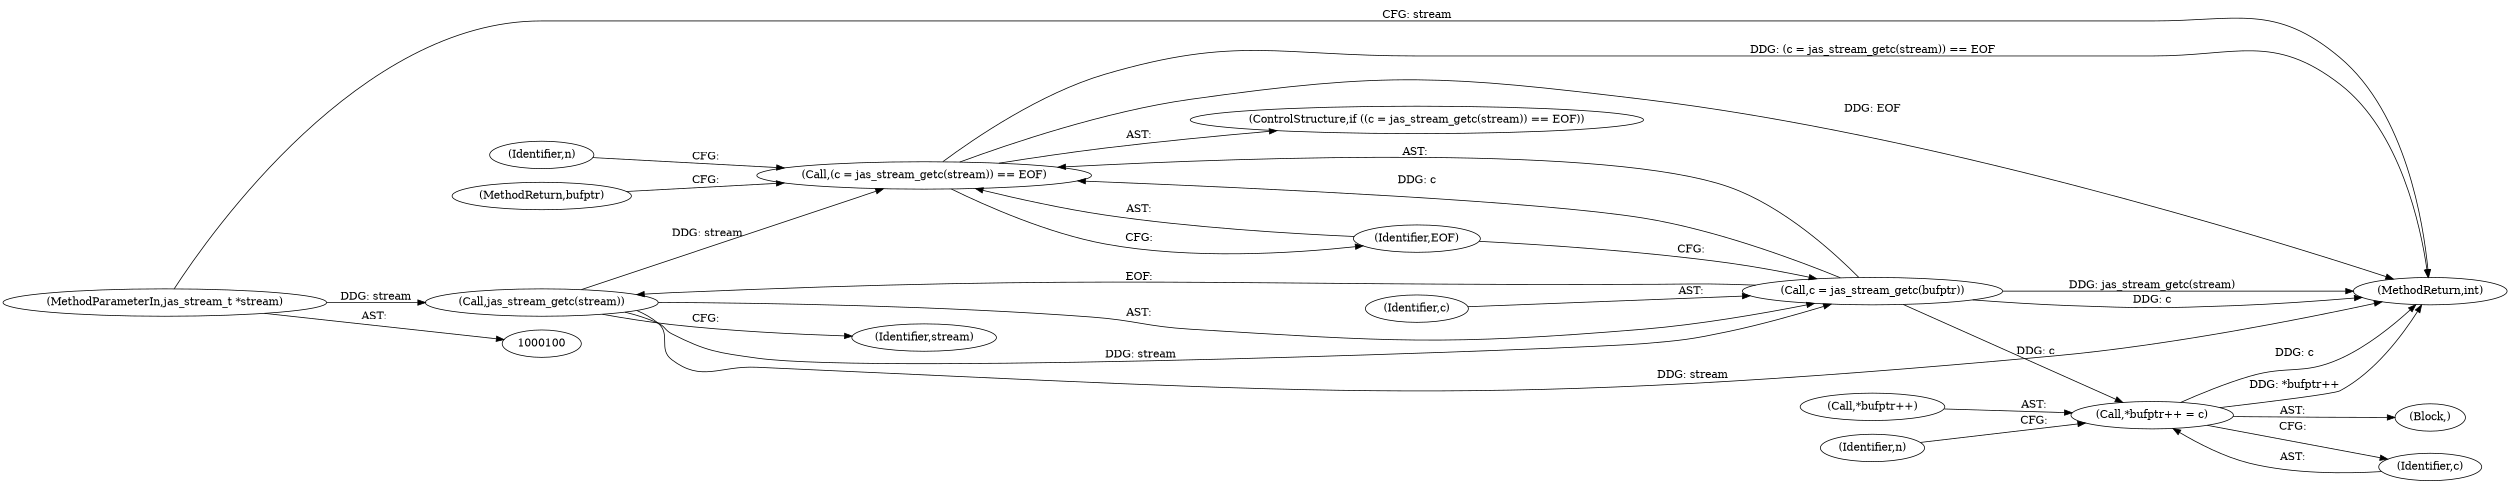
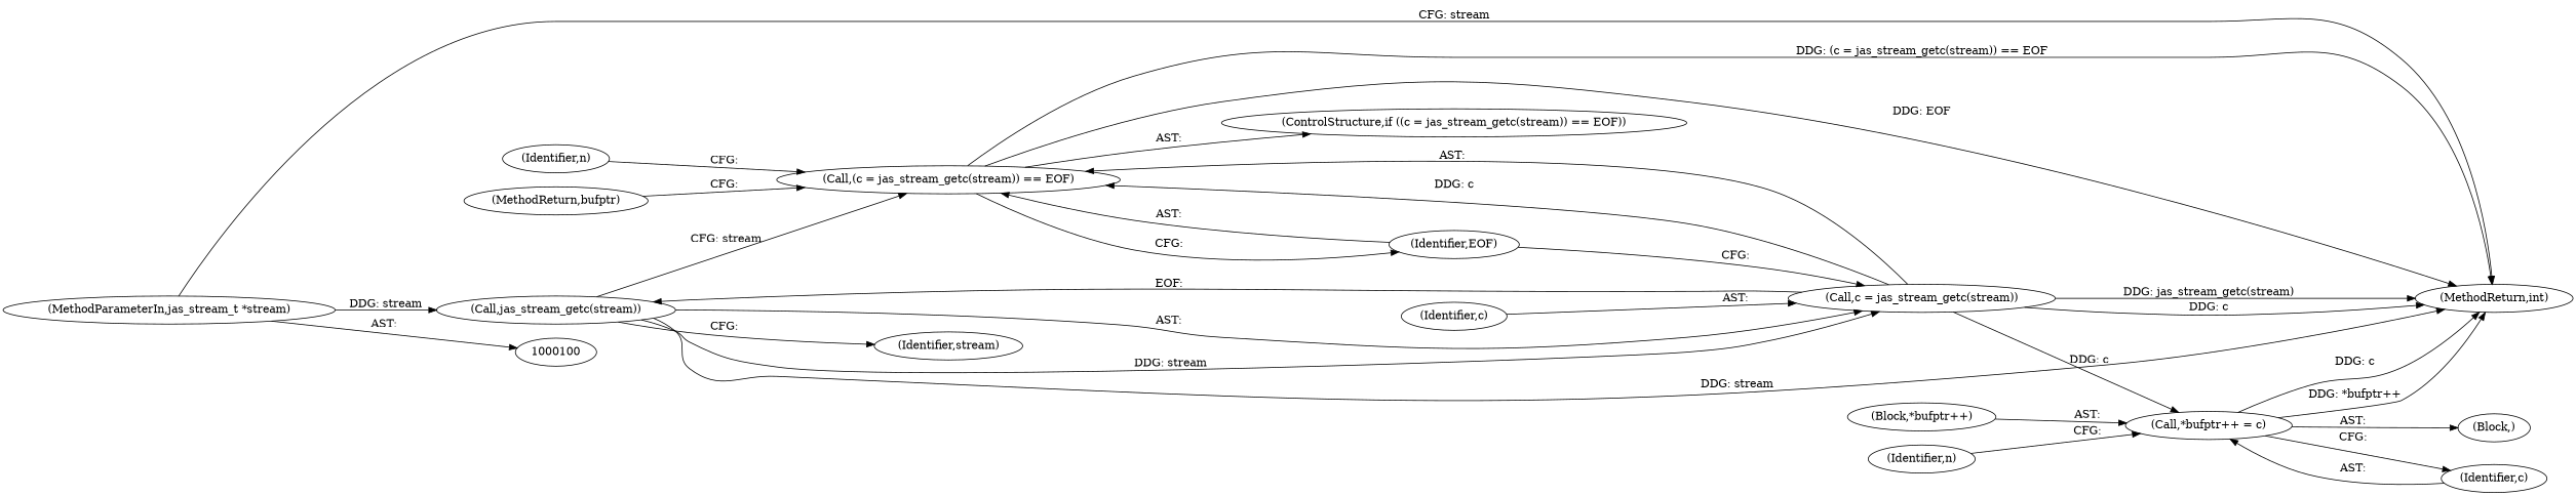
  digraph {
    rankdir=LR
    n1 [label="(Call,jas_stream_getc(stream))"]
    n2 [label="(Call,(c = jas_stream_getc(stream)) == EOF)"]
-   n3 [label="(Call,c = jas_stream_getc(bufptr))"]
+   n3 [label="(Call,c = jas_stream_getc(stream))"]
    n4 [label="(MethodReturn,int)"]
    n5 [label="(Identifier,stream)"]
    n6 [label="(ControlStructure,if ((c = jas_stream_getc(stream)) == EOF))"]
    n7 [label="(Identifier,EOF)"]
    n8 [label="(Call,*bufptr++ = c)"]
    n9 [label="(MethodParameterIn,jas_stream_t *stream)"]
    1000100
    n11 [label="(Identifier,c)"]
    n12 [label="(Block,)"]
    n13 [label="(Identifier,n)"]
    n14 [label="(Identifier,c)"]
-   n15 [label="(Call,*bufptr++)"]
+   n15 [label="(Block,*bufptr++)"]
    n16 [label="(Identifier,n)"]
    n17 [label="(MethodReturn,bufptr)"]
-   n1 -> n2 [label="DDG: stream"]
+   n1 -> n2 [label="CFG: stream"]
    n1 -> n3 [label="AST: "]
    n1 -> n3 [label="DDG: stream"]
    n1 -> n4 [label="DDG: stream"]
    n1 -> n5 [label="CFG: "]
    n2 -> n4 [label="DDG: (c = jas_stream_getc(stream)) == EOF"]
    n2 -> n4 [label="DDG: EOF"]
    n2 -> n6 [label="AST: "]
    n2 -> n7 [label="CFG: "]
    n3 -> n1 [label="EOF: "]
    n3 -> n2 [label="AST: "]
    n3 -> n2 [label="DDG: c"]
    n3 -> n4 [label="DDG: jas_stream_getc(stream)"]
    n3 -> n4 [label="DDG: c"]
    n3 -> n8 [label="DDG: c"]
    n7 -> n2 [label="AST: "]
    n7 -> n3 [label="CFG: "]
    n8 -> n4 [label="DDG: c"]
    n8 -> n4 [label="DDG: *bufptr++"]
    n8 -> n11 [label="CFG: "]
    n8 -> n12 [label="AST: "]
    n9 -> n1 [label="DDG: stream"]
    n9 -> n4 [label="CFG: stream"]
    n9 -> 1000100 [label="AST: "]
    n11 -> n8 [label="AST: "]
    n13 -> n2 [label="CFG: "]
    n14 -> n3 [label="AST: "]
    n15 -> n8 [label="AST: "]
    n16 -> n8 [label="CFG: "]
    n17 -> n2 [label="CFG: "]
  }
